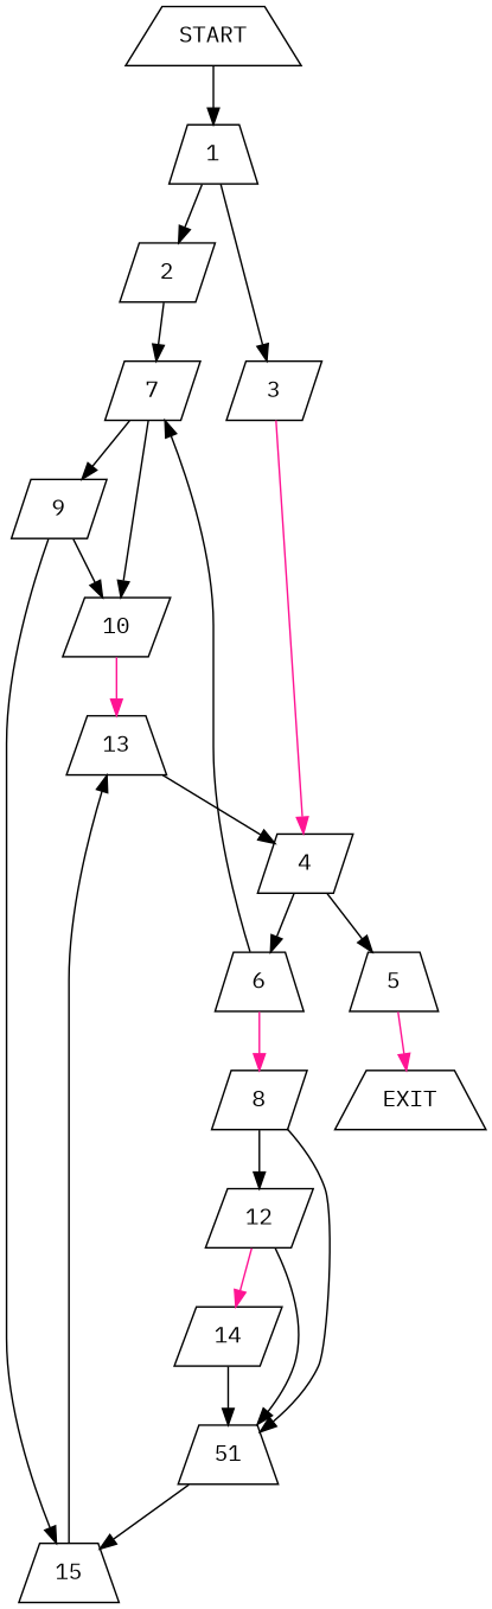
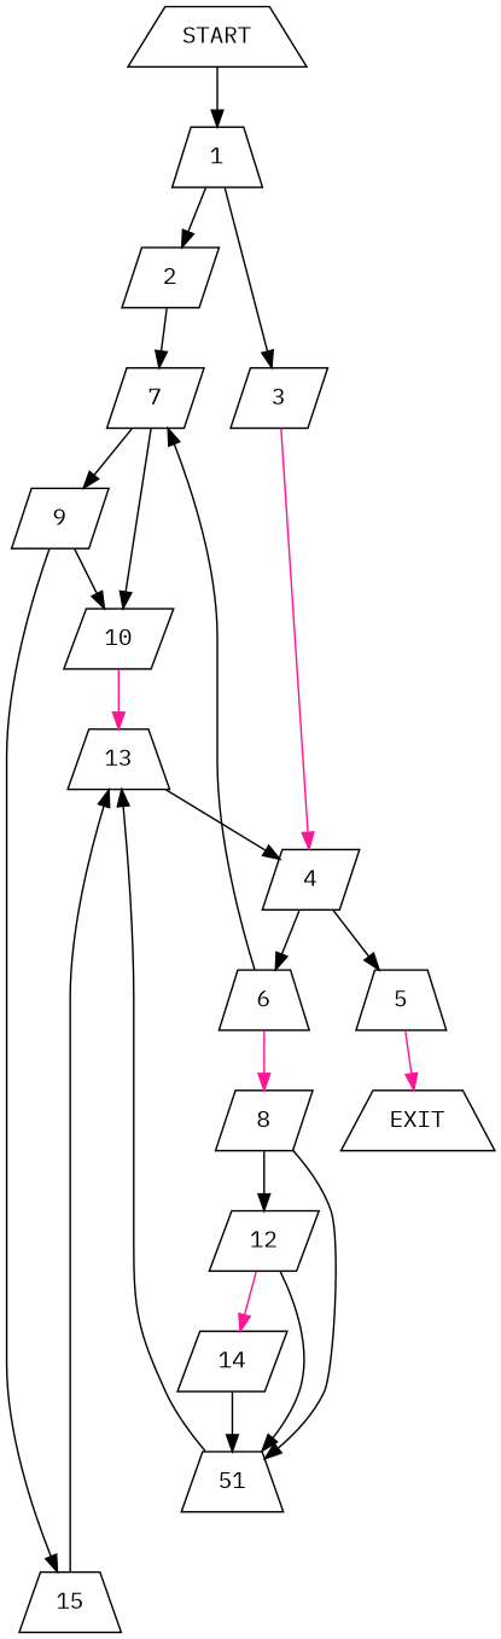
  digraph {
    fontname="IBM Plex Mono"
    node [fontname="IBM Plex Mono" shape=parallelogram]
    edge [color=black fontname="IBM Plex Mono"]
    n1 [label=START shape=trapezium]
    1 [shape=trapezium]
    2
    3
    n5 [label=EXIT shape=trapezium]
    7
    4
    5 [shape=trapezium]
    6 [shape=trapezium]
    8
    9
    10
    n13 [label=51 shape=trapezium]
    12
    15 [shape=trapezium]
    13 [shape=trapezium]
    14
    n1 -> 1
    1 -> 2
    1 -> 3
    2 -> 7
    3 -> 4 [color=deeppink]
    7 -> 9
    7 -> 10
    4 -> 5
    4 -> 6
    5 -> n5 [color=deeppink]
    6 -> 7
    6 -> 8 [color=deeppink]
    8 -> n13
    8 -> 12
    9 -> 10
    9 -> 15
    10 -> 13 [color=deeppink]
-   n13 -> 15
+   n13 -> 13
    12 -> n13
    12 -> 14 [color=deeppink]
    15 -> 13
    13 -> 4
    14 -> n13
  }
